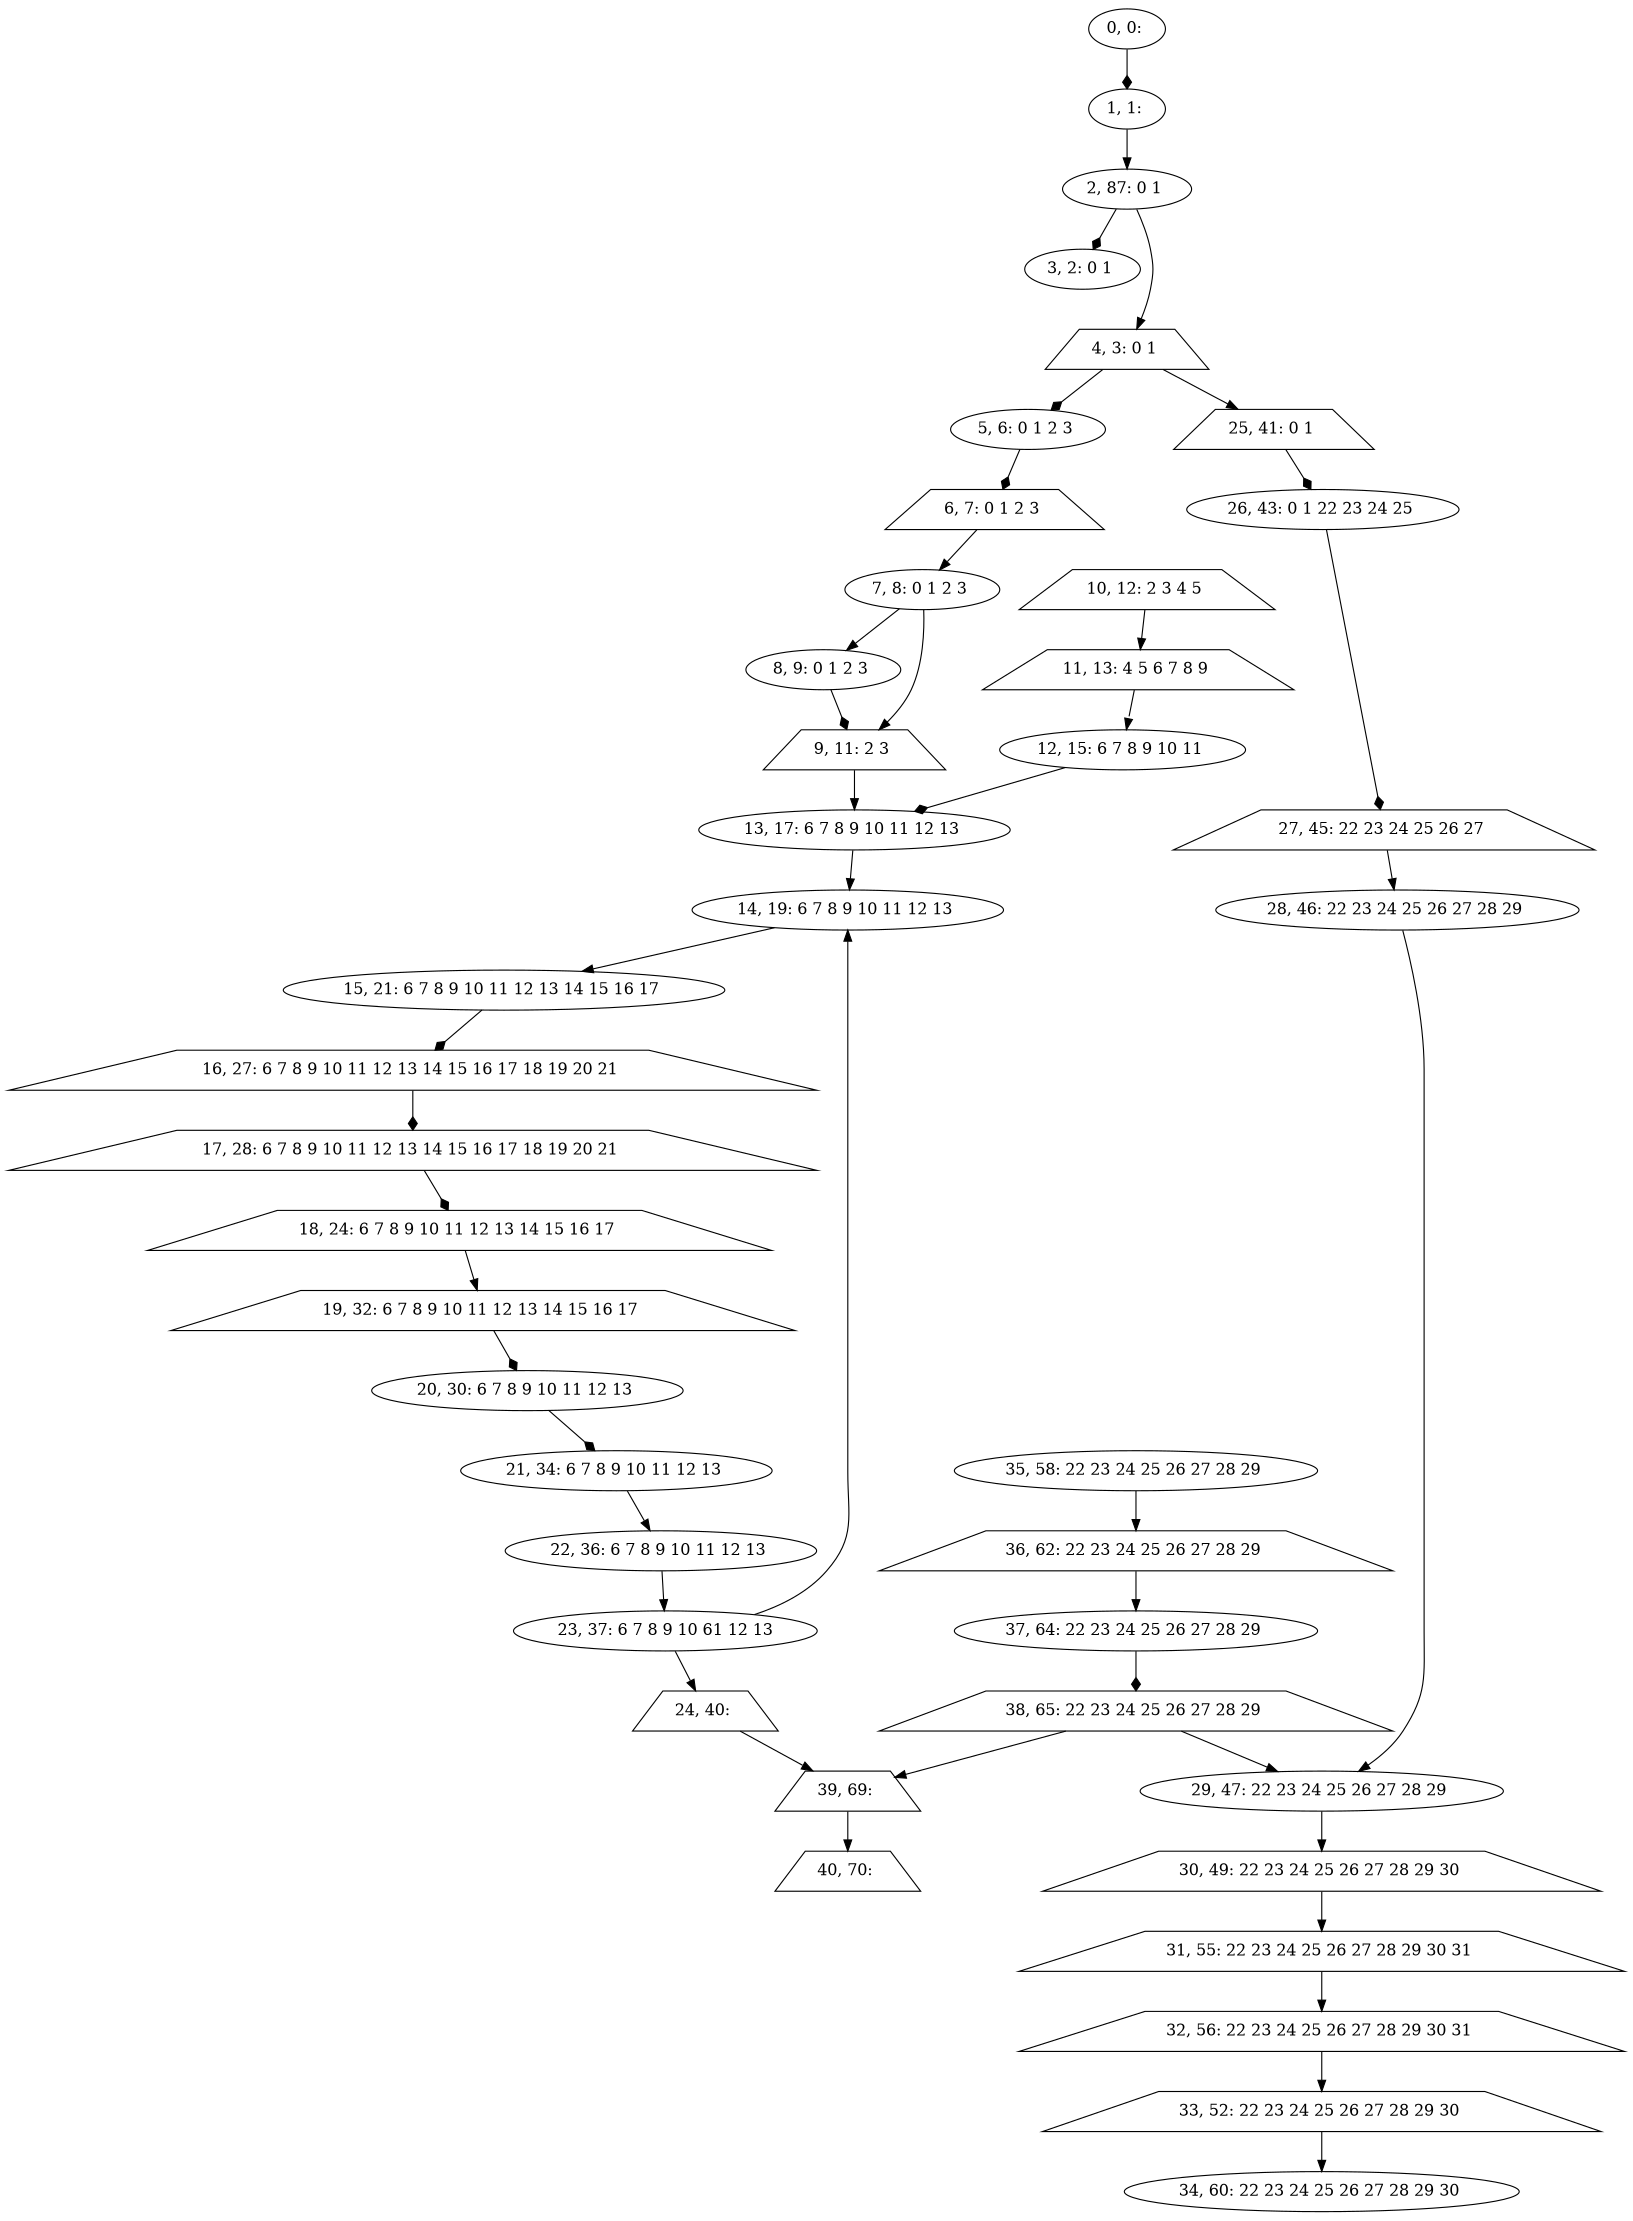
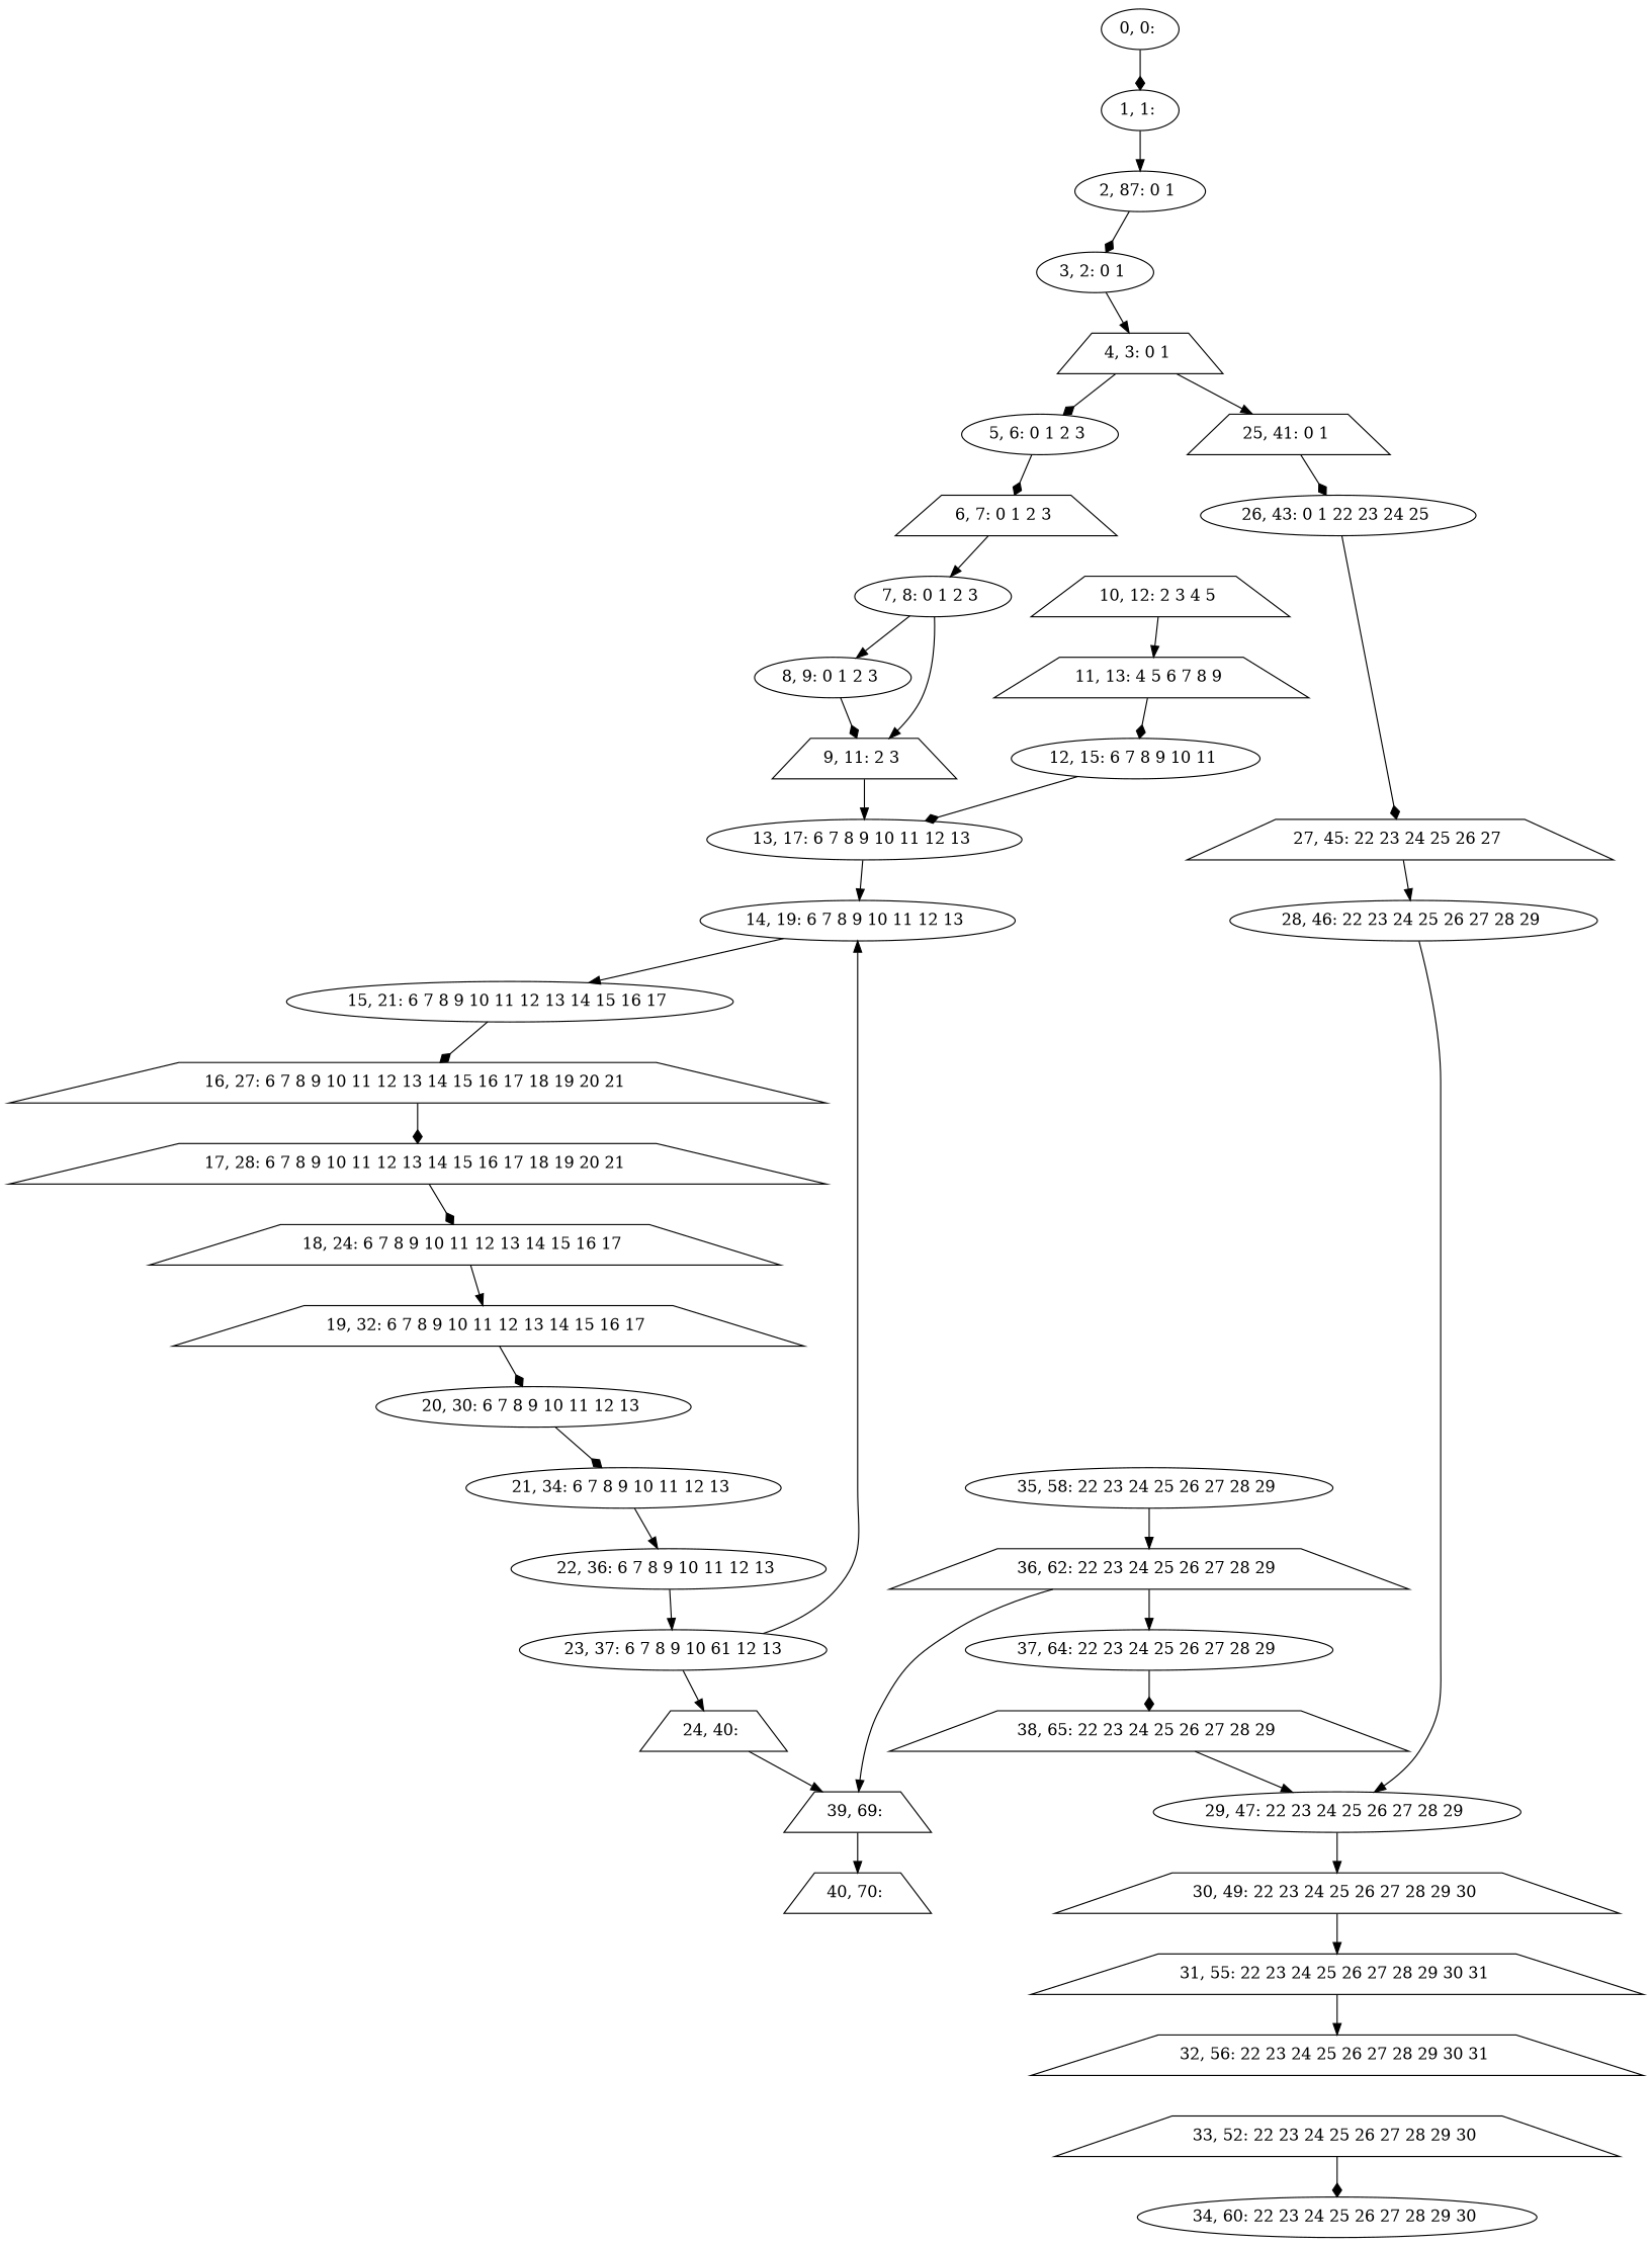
  digraph {
    node [shape=ellipse]
    edge [arrowhead=normal]
    n1 [label="0, 0: "]
    n2 [label="1, 1: "]
    n3 [label="2, 87: 0 1 "]
    n4 [label="3, 2: 0 1 "]
    n5 [label="4, 3: 0 1 " shape=trapezium]
    n6 [label="5, 6: 0 1 2 3 "]
    n7 [label="25, 41: 0 1 " shape=trapezium]
    n8 [label="6, 7: 0 1 2 3 " shape=trapezium]
    n9 [label="26, 43: 0 1 22 23 24 25 "]
    n10 [label="7, 8: 0 1 2 3 "]
    n11 [label="8, 9: 0 1 2 3 "]
    n12 [label="9, 11: 2 3 " shape=trapezium]
    n13 [label="13, 17: 6 7 8 9 10 11 12 13 "]
    n14 [label="10, 12: 2 3 4 5 " shape=trapezium]
    n15 [label="11, 13: 4 5 6 7 8 9 " shape=trapezium]
    n16 [label="12, 15: 6 7 8 9 10 11 "]
    n17 [label="14, 19: 6 7 8 9 10 11 12 13 "]
    n18 [label="15, 21: 6 7 8 9 10 11 12 13 14 15 16 17 "]
    n19 [label="16, 27: 6 7 8 9 10 11 12 13 14 15 16 17 18 19 20 21 " shape=trapezium]
    n20 [label="17, 28: 6 7 8 9 10 11 12 13 14 15 16 17 18 19 20 21 " shape=trapezium]
    n21 [label="18, 24: 6 7 8 9 10 11 12 13 14 15 16 17 " shape=trapezium]
    n22 [label="19, 32: 6 7 8 9 10 11 12 13 14 15 16 17 " shape=trapezium]
    n23 [label="20, 30: 6 7 8 9 10 11 12 13 "]
    n24 [label="21, 34: 6 7 8 9 10 11 12 13 "]
    n25 [label="22, 36: 6 7 8 9 10 11 12 13 "]
    n26 [label="23, 37: 6 7 8 9 10 61 12 13"]
    n27 [label="24, 40: " shape=trapezium]
    n28 [label="39, 69: " shape=trapezium]
    n29 [label="40, 70: " shape=trapezium]
    n30 [label="27, 45: 22 23 24 25 26 27 " shape=trapezium]
    n31 [label="28, 46: 22 23 24 25 26 27 28 29 "]
    n32 [label="29, 47: 22 23 24 25 26 27 28 29 "]
    n33 [label="30, 49: 22 23 24 25 26 27 28 29 30 " shape=trapezium]
    n34 [label="31, 55: 22 23 24 25 26 27 28 29 30 31 " shape=trapezium]
    n35 [label="32, 56: 22 23 24 25 26 27 28 29 30 31 " shape=trapezium]
    n36 [label="33, 52: 22 23 24 25 26 27 28 29 30 " shape=trapezium]
    n37 [label="34, 60: 22 23 24 25 26 27 28 29 30 "]
    n38 [label="35, 58: 22 23 24 25 26 27 28 29 "]
    n39 [label="36, 62: 22 23 24 25 26 27 28 29 " shape=trapezium]
    n40 [label="37, 64: 22 23 24 25 26 27 28 29 "]
    n41 [label="38, 65: 22 23 24 25 26 27 28 29 " shape=trapezium]
    n1 -> n2 [arrowhead=diamond]
    n2 -> n3
    n3 -> n4 [arrowhead=diamond]
-   n3 -> n5
+   n4 -> n5
    n5 -> n6 [arrowhead=diamond]
    n5 -> n7
    n6 -> n8 [arrowhead=diamond]
    n7 -> n9 [arrowhead=diamond]
    n8 -> n10
    n9 -> n30 [arrowhead=diamond]
    n10 -> n11
    n10 -> n12
    n11 -> n12 [arrowhead=diamond]
    n12 -> n13
    n13 -> n17
    n14 -> n15
-   n15 -> n16
+   n15 -> n16 [arrowhead=diamond]
    n16 -> n13 [arrowhead=diamond]
    n17 -> n18
    n18 -> n19 [arrowhead=diamond]
    n19 -> n20 [arrowhead=diamond]
    n20 -> n21 [arrowhead=diamond]
    n21 -> n22
    n22 -> n23 [arrowhead=diamond]
    n23 -> n24 [arrowhead=diamond]
    n24 -> n25
    n25 -> n26
    n26 -> n17
    n26 -> n27
    n27 -> n28
    n28 -> n29
    n30 -> n31
    n31 -> n32
    n32 -> n33
    n33 -> n34
    n34 -> n35
-   n35 -> n36
-   n36 -> n37
+   n36 -> n37 [arrowhead=diamond]
    n38 -> n39
    n39 -> n40
    n40 -> n41 [arrowhead=diamond]
-   n41 -> n28
+   n39 -> n28
    n41 -> n32
  }
